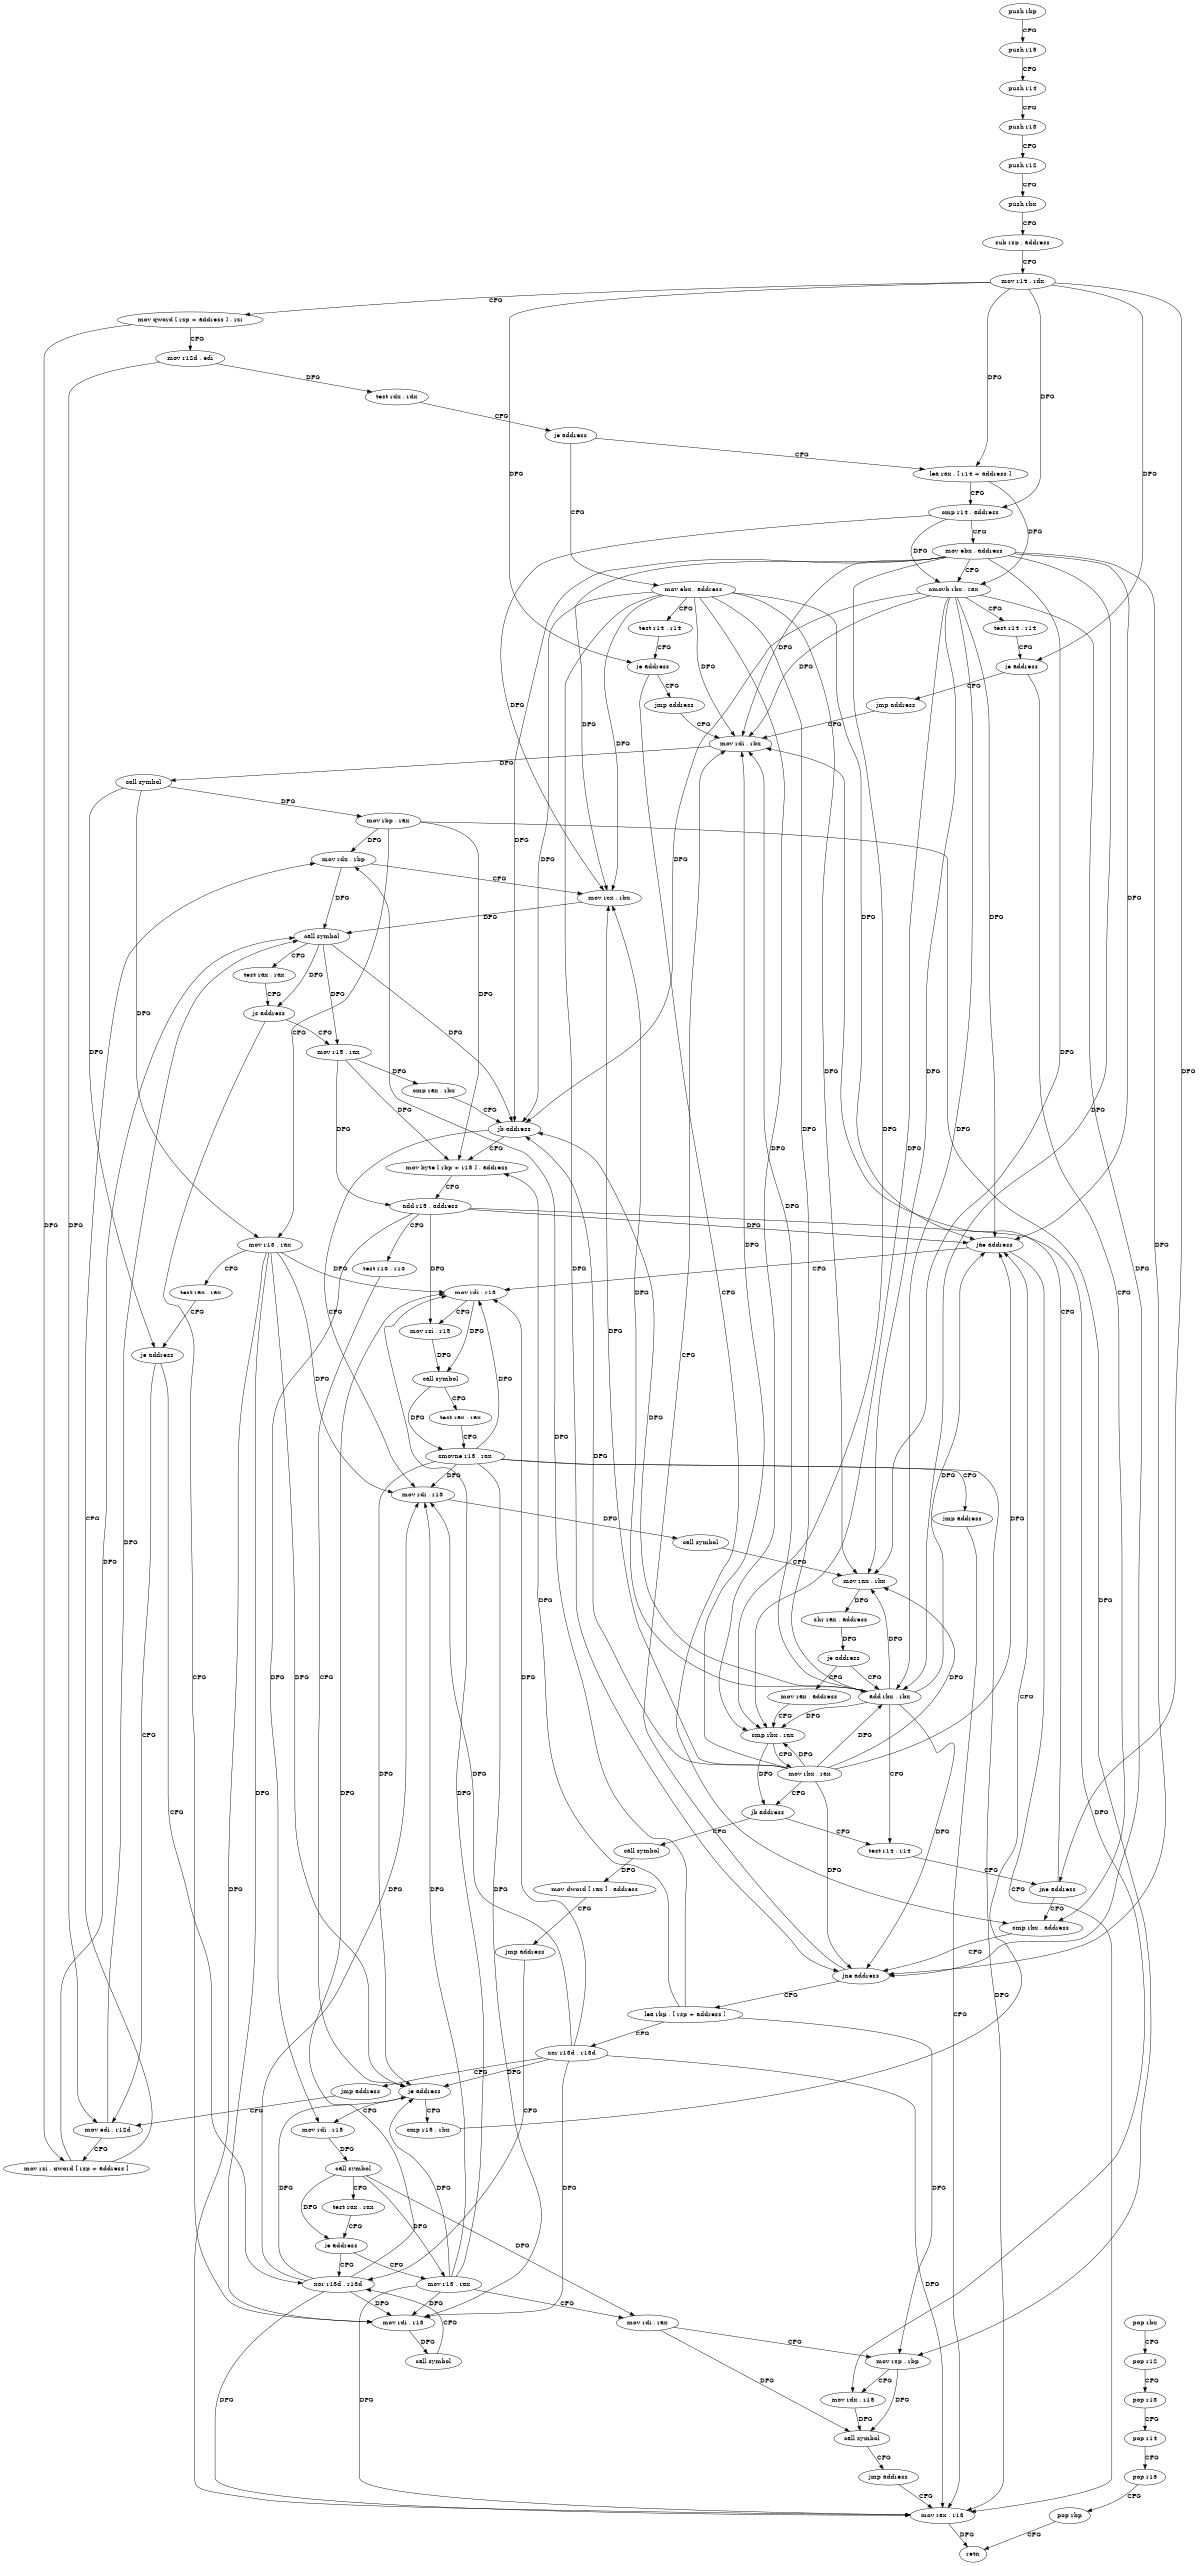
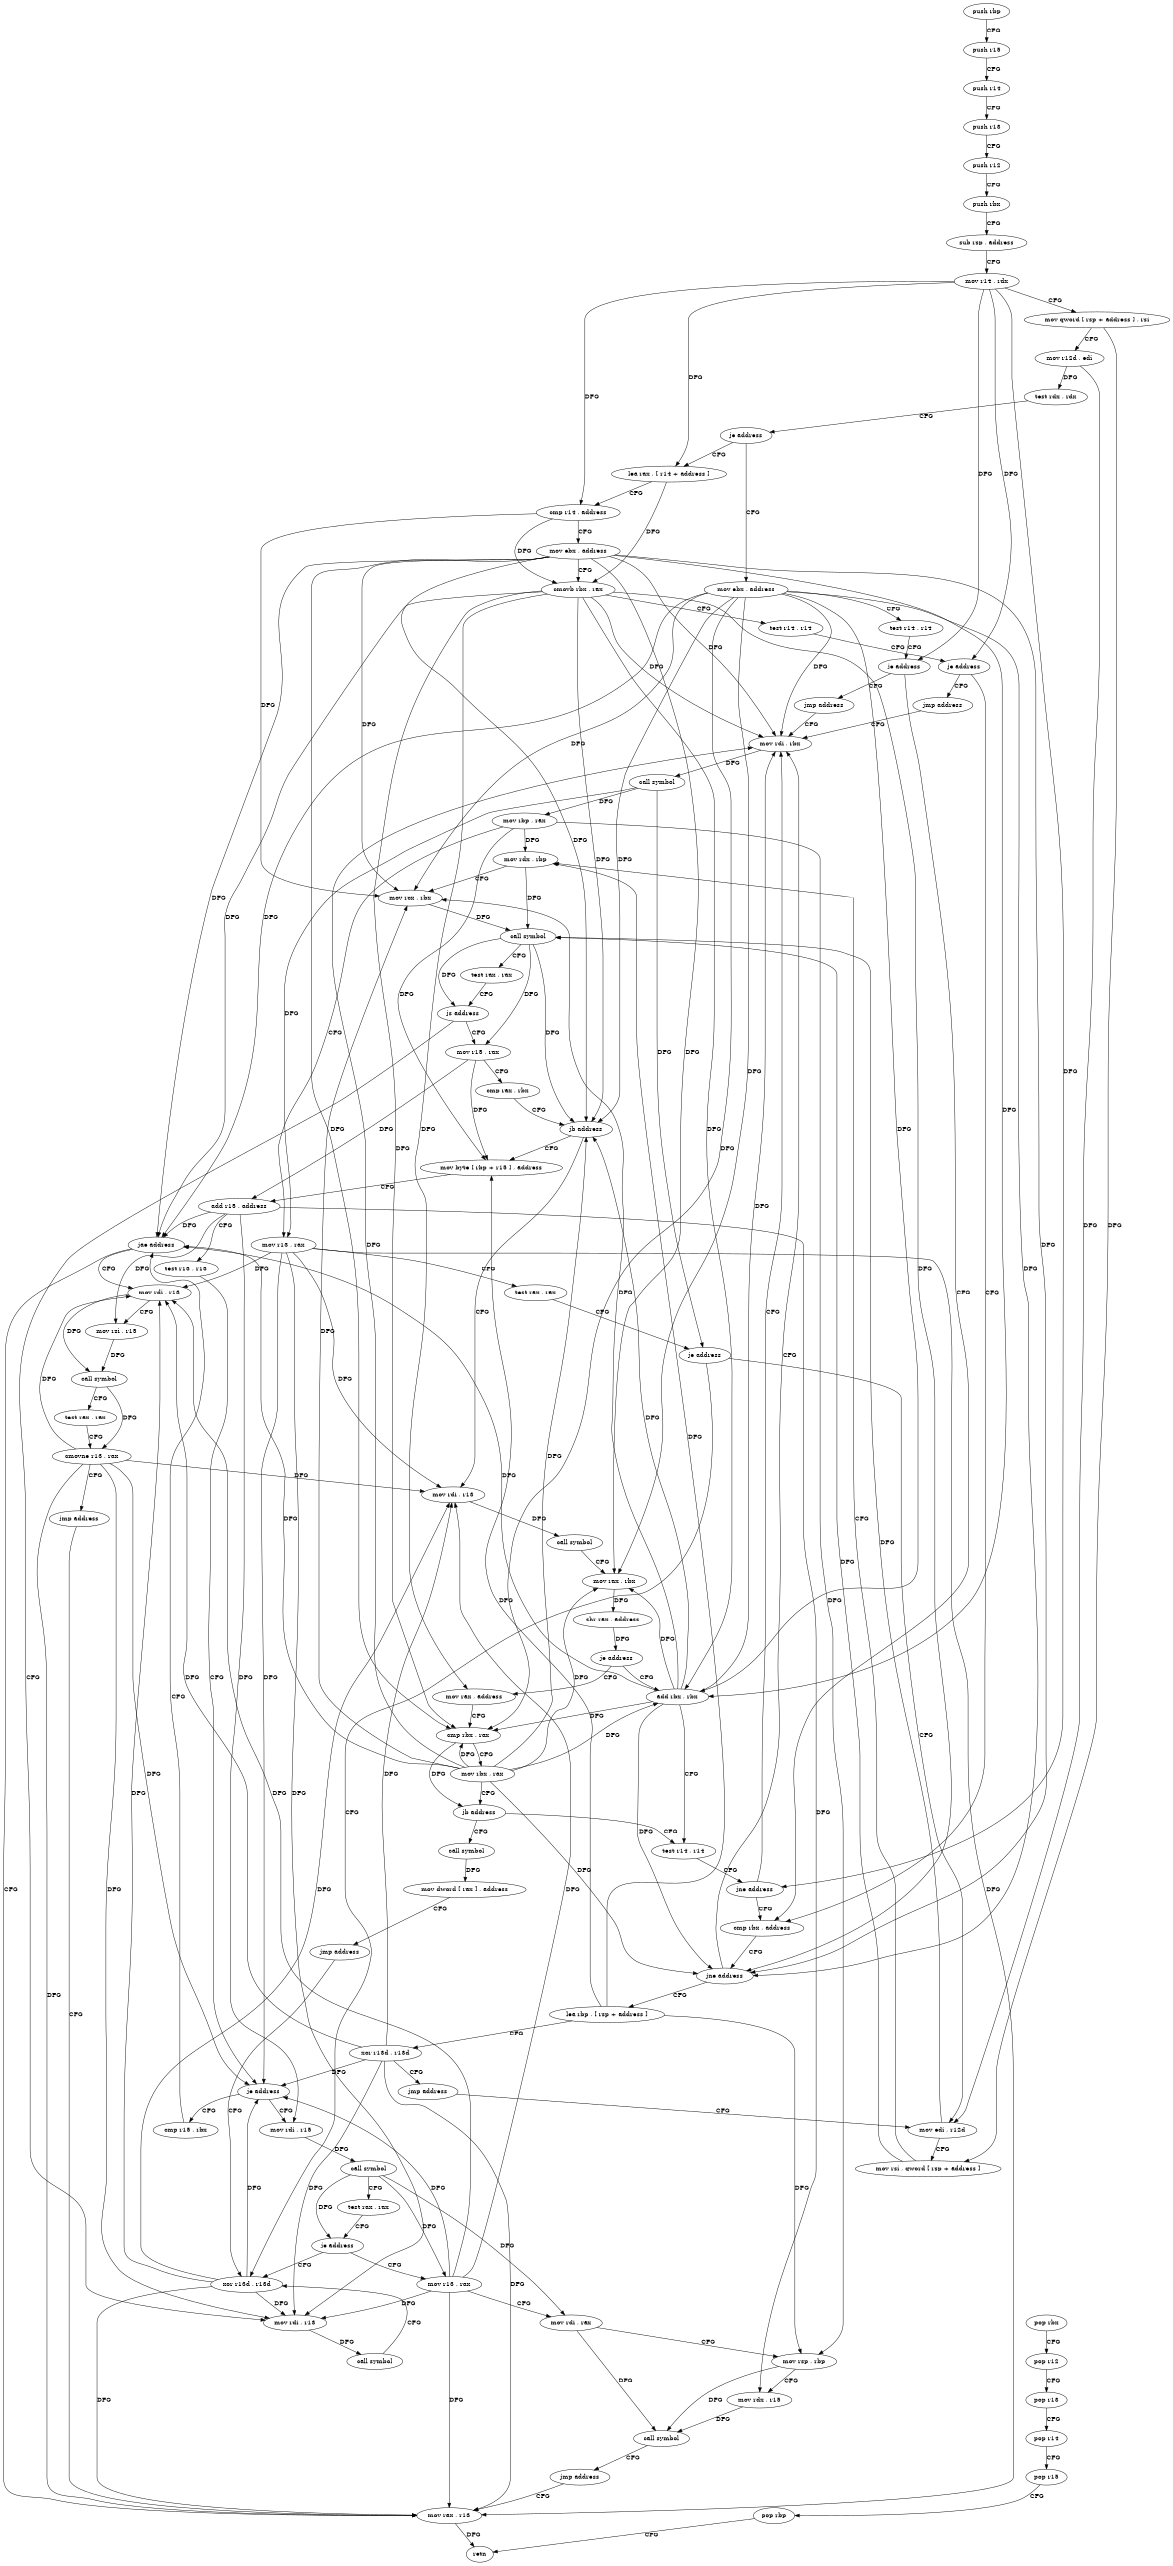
  digraph {
    n1 [label="push rbp"]
    n2 [label="push r15"]
    n3 [label="push r14"]
    n4 [label="push r13"]
    n5 [label="push r12"]
    n6 [label="push rbx"]
    n7 [label="sub rsp , address"]
    n8 [label="mov r14 , rdx"]
    n9 [label="mov qword [ rsp + address ] , rsi"]
    n10 [label="lea rax , [ r14 + address ]"]
    n11 [label="je address"]
    n12 [label="cmp r14 , address"]
    n13 [label="je address"]
    n14 [label="jne address"]
    n15 [label="mov r12d , edi"]
    n16 [label="mov rsi , qword [ rsp + address ]"]
    n17 [label="cmovb rbx , rax"]
    n18 [label="cmp rbx , address"]
    n19 [label="jmp address"]
    n20 [label="mov rcx , rbx"]
    n21 [label="mov ebx , address"]
    n22 [label="jmp address"]
    n23 [label="mov rdi , rbx"]
    n24 [label="test rdx , rdx"]
    n25 [label="mov edi , r12d"]
    n26 [label="mov rdx , rbp"]
    n27 [label="call symbol"]
    n28 [label="je address"]
    n29 [label="mov ebx , address"]
    n30 [label="test r14 , r14"]
    n31 [label="jne address"]
    n32 [label="jb address"]
    n33 [label="mov rax , rbx"]
    n34 [label="add rbx , rbx"]
    n35 [label="jae address"]
    n36 [label="cmp rbx , rax"]
    n37 [label="lea rbp , [ rsp + address ]"]
    n38 [label="call symbol"]
    n39 [label="mov byte [ rbp + r15 ] , address"]
    n40 [label="mov rdi , r13"]
    n41 [label="shr rax , address"]
    n42 [label="test r14 , r14"]
    n43 [label="mov rax , r13"]
    n44 [label="mov rdi , r13"]
    n45 [label="mov rbx , rax"]
    n46 [label="jb address"]
    n47 [label="test r14 , r14"]
    n48 [label="xor r13d , r13d"]
    n49 [label="mov rsp , rbp"]
    n50 [label="mov rbp , rax"]
    n51 [label="mov r13 , rax"]
    n52 [label="je address"]
    n53 [label="mov rdi , r13"]
    n54 [label="je address"]
    n55 [label="jmp address"]
    n56 [label="add r15 , address"]
    n57 [label="mov rdx , r15"]
    n58 [label="call symbol"]
    n59 [label="test rax , rax"]
    n60 [label="xor r13d , r13d"]
    n61 [label=retn]
    n62 [label="call symbol"]
    n63 [label="call symbol"]
    n64 [label="mov rdi , r15"]
    n65 [label="cmp r15 , rbx"]
    n66 [label="mov rsi , r15"]
    n67 [label="call symbol"]
    n68 [label="test rax , rax"]
    n69 [label="js address"]
    n70 [label="mov r15 , rax"]
    n71 [label="cmp rax , rbx"]
    n72 [label="test r13 , r13"]
    n73 [label="call symbol"]
    n74 [label="test rax , rax"]
    n75 [label="je address"]
    n76 [label="mov r13 , rax"]
    n77 [label="mov rdi , rax"]
    n78 [label="je address"]
    n79 [label="mov rax , address"]
    n80 [label="test rax , rax"]
    n81 [label="cmovne r13 , rax"]
    n82 [label="call symbol"]
    n83 [label="mov dword [ rax ] , address"]
    n84 [label="jmp address"]
    n85 [label="jmp address"]
    n86 [label="pop rbx"]
    n87 [label="pop r12"]
    n88 [label="pop r13"]
    n89 [label="pop r14"]
    n90 [label="pop r15"]
    n91 [label="pop rbp"]
    n92 [label="jmp address"]
    n1 -> n2 [label=CFG]
    n2 -> n3 [label=CFG]
    n3 -> n4 [label=CFG]
    n4 -> n5 [label=CFG]
    n5 -> n6 [label=CFG]
    n6 -> n7 [label=CFG]
    n7 -> n8 [label=CFG]
    n8 -> n9 [label=CFG]
    n8 -> n10 [label=DFG]
    n8 -> n11 [label=DFG]
    n8 -> n12 [label=DFG]
    n8 -> n13 [label=DFG]
    n8 -> n14 [label=DFG]
    n9 -> n15 [label=CFG]
    n9 -> n16 [label=DFG]
    n10 -> n12 [label=CFG]
    n10 -> n17 [label=DFG]
    n11 -> n18 [label=CFG]
    n11 -> n19 [label=CFG]
    n12 -> n17 [label=DFG]
    n12 -> n20 [label=DFG]
    n12 -> n21 [label=CFG]
    n13 -> n18 [label=CFG]
    n13 -> n22 [label=CFG]
    n14 -> n18 [label=CFG]
    n14 -> n23 [label=CFG]
    n15 -> n24 [label=DFG]
    n15 -> n25 [label=DFG]
    n16 -> n26 [label=CFG]
    n16 -> n27 [label=DFG]
    n17 -> n23 [label=DFG]
    n17 -> n31 [label=DFG]
    n17 -> n32 [label=DFG]
-   n17 -> n33 [label=DFG]
+   n17 -> n79 [label=DFG]
    n17 -> n34 [label=DFG]
    n17 -> n35 [label=DFG]
    n17 -> n36 [label=DFG]
    n17 -> n47 [label=CFG]
    n18 -> n31 [label=CFG]
    n19 -> n23 [label=CFG]
    n20 -> n27 [label=DFG]
    n21 -> n17 [label=CFG]
    n21 -> n20 [label=DFG]
    n21 -> n23 [label=DFG]
    n21 -> n31 [label=DFG]
    n21 -> n32 [label=DFG]
    n21 -> n33 [label=DFG]
    n21 -> n34 [label=DFG]
    n21 -> n35 [label=DFG]
    n21 -> n36 [label=DFG]
    n22 -> n23 [label=CFG]
    n23 -> n38 [label=DFG]
    n24 -> n28 [label=CFG]
    n25 -> n16 [label=CFG]
    n25 -> n27 [label=DFG]
    n26 -> n20 [label=CFG]
    n26 -> n27 [label=DFG]
    n27 -> n32 [label=DFG]
    n27 -> n68 [label=CFG]
    n27 -> n69 [label=DFG]
    n27 -> n70 [label=DFG]
    n28 -> n10 [label=CFG]
    n28 -> n29 [label=CFG]
    n29 -> n20 [label=DFG]
    n29 -> n23 [label=DFG]
    n29 -> n30 [label=CFG]
    n29 -> n31 [label=DFG]
    n29 -> n32 [label=DFG]
    n29 -> n33 [label=DFG]
    n29 -> n34 [label=DFG]
    n29 -> n35 [label=DFG]
    n29 -> n36 [label=DFG]
    n30 -> n11 [label=CFG]
    n31 -> n23 [label=CFG]
    n31 -> n37 [label=CFG]
    n32 -> n39 [label=CFG]
    n32 -> n40 [label=CFG]
    n33 -> n41 [label=DFG]
    n34 -> n20 [label=DFG]
    n34 -> n23 [label=DFG]
    n34 -> n31 [label=DFG]
    n34 -> n32 [label=DFG]
    n34 -> n33 [label=DFG]
    n34 -> n35 [label=DFG]
    n34 -> n36 [label=DFG]
    n34 -> n42 [label=CFG]
    n35 -> n43 [label=CFG]
    n35 -> n44 [label=CFG]
    n36 -> n45 [label=CFG]
    n36 -> n46 [label=DFG]
    n37 -> n26 [label=DFG]
    n37 -> n39 [label=DFG]
    n37 -> n48 [label=CFG]
    n37 -> n49 [label=DFG]
    n38 -> n50 [label=DFG]
    n38 -> n51 [label=DFG]
    n38 -> n52 [label=DFG]
    n39 -> n56 [label=CFG]
    n40 -> n63 [label=DFG]
    n41 -> n78 [label=DFG]
    n42 -> n14 [label=CFG]
    n43 -> n61 [label=DFG]
    n44 -> n66 [label=CFG]
    n44 -> n67 [label=DFG]
    n45 -> n20 [label=DFG]
    n45 -> n23 [label=DFG]
    n45 -> n31 [label=DFG]
    n45 -> n32 [label=DFG]
    n45 -> n33 [label=DFG]
    n45 -> n34 [label=DFG]
    n45 -> n35 [label=DFG]
    n45 -> n36 [label=DFG]
    n45 -> n46 [label=CFG]
    n46 -> n42 [label=CFG]
    n46 -> n82 [label=CFG]
    n47 -> n13 [label=CFG]
    n48 -> n40 [label=DFG]
    n48 -> n43 [label=DFG]
    n48 -> n44 [label=DFG]
    n48 -> n53 [label=DFG]
    n48 -> n54 [label=DFG]
    n48 -> n55 [label=CFG]
    n49 -> n57 [label=CFG]
    n49 -> n58 [label=DFG]
    n50 -> n26 [label=DFG]
    n50 -> n39 [label=DFG]
    n50 -> n49 [label=DFG]
    n50 -> n51 [label=CFG]
    n51 -> n40 [label=DFG]
    n51 -> n43 [label=DFG]
    n51 -> n44 [label=DFG]
    n51 -> n53 [label=DFG]
    n51 -> n54 [label=DFG]
    n51 -> n59 [label=CFG]
    n52 -> n25 [label=CFG]
    n52 -> n60 [label=CFG]
    n53 -> n62 [label=DFG]
    n54 -> n64 [label=CFG]
    n54 -> n65 [label=CFG]
    n55 -> n25 [label=CFG]
    n56 -> n35 [label=DFG]
    n56 -> n57 [label=DFG]
    n56 -> n64 [label=DFG]
    n56 -> n66 [label=DFG]
    n56 -> n72 [label=CFG]
    n57 -> n58 [label=DFG]
    n58 -> n85 [label=CFG]
    n59 -> n52 [label=CFG]
    n60 -> n40 [label=DFG]
    n60 -> n43 [label=DFG]
    n60 -> n44 [label=DFG]
    n60 -> n53 [label=DFG]
    n60 -> n54 [label=DFG]
    n62 -> n60 [label=CFG]
    n63 -> n33 [label=CFG]
    n64 -> n73 [label=DFG]
    n65 -> n35 [label=CFG]
    n66 -> n67 [label=DFG]
    n67 -> n80 [label=CFG]
    n67 -> n81 [label=DFG]
    n68 -> n69 [label=CFG]
    n69 -> n53 [label=CFG]
    n69 -> n70 [label=CFG]
    n70 -> n39 [label=DFG]
    n70 -> n56 [label=DFG]
-   n70 -> n71 [label=DFG]
+   n70 -> n71 [label=CFG]
    n71 -> n32 [label=CFG]
    n72 -> n54 [label=CFG]
    n73 -> n74 [label=CFG]
    n73 -> n75 [label=DFG]
    n73 -> n76 [label=DFG]
    n73 -> n77 [label=DFG]
    n74 -> n75 [label=CFG]
    n75 -> n60 [label=CFG]
    n75 -> n76 [label=CFG]
    n76 -> n40 [label=DFG]
    n76 -> n43 [label=DFG]
    n76 -> n44 [label=DFG]
    n76 -> n53 [label=DFG]
    n76 -> n54 [label=DFG]
    n76 -> n77 [label=CFG]
    n77 -> n49 [label=CFG]
    n77 -> n58 [label=DFG]
    n78 -> n34 [label=CFG]
    n78 -> n79 [label=CFG]
    n79 -> n36 [label=CFG]
    n80 -> n81 [label=CFG]
    n81 -> n40 [label=DFG]
    n81 -> n43 [label=DFG]
    n81 -> n44 [label=DFG]
    n81 -> n53 [label=DFG]
    n81 -> n54 [label=DFG]
    n81 -> n92 [label=CFG]
    n82 -> n83 [label=DFG]
    n83 -> n84 [label=CFG]
    n84 -> n60 [label=CFG]
    n85 -> n43 [label=CFG]
    n86 -> n87 [label=CFG]
    n87 -> n88 [label=CFG]
    n88 -> n89 [label=CFG]
    n89 -> n90 [label=CFG]
    n90 -> n91 [label=CFG]
    n91 -> n61 [label=CFG]
    n92 -> n43 [label=CFG]
  }
